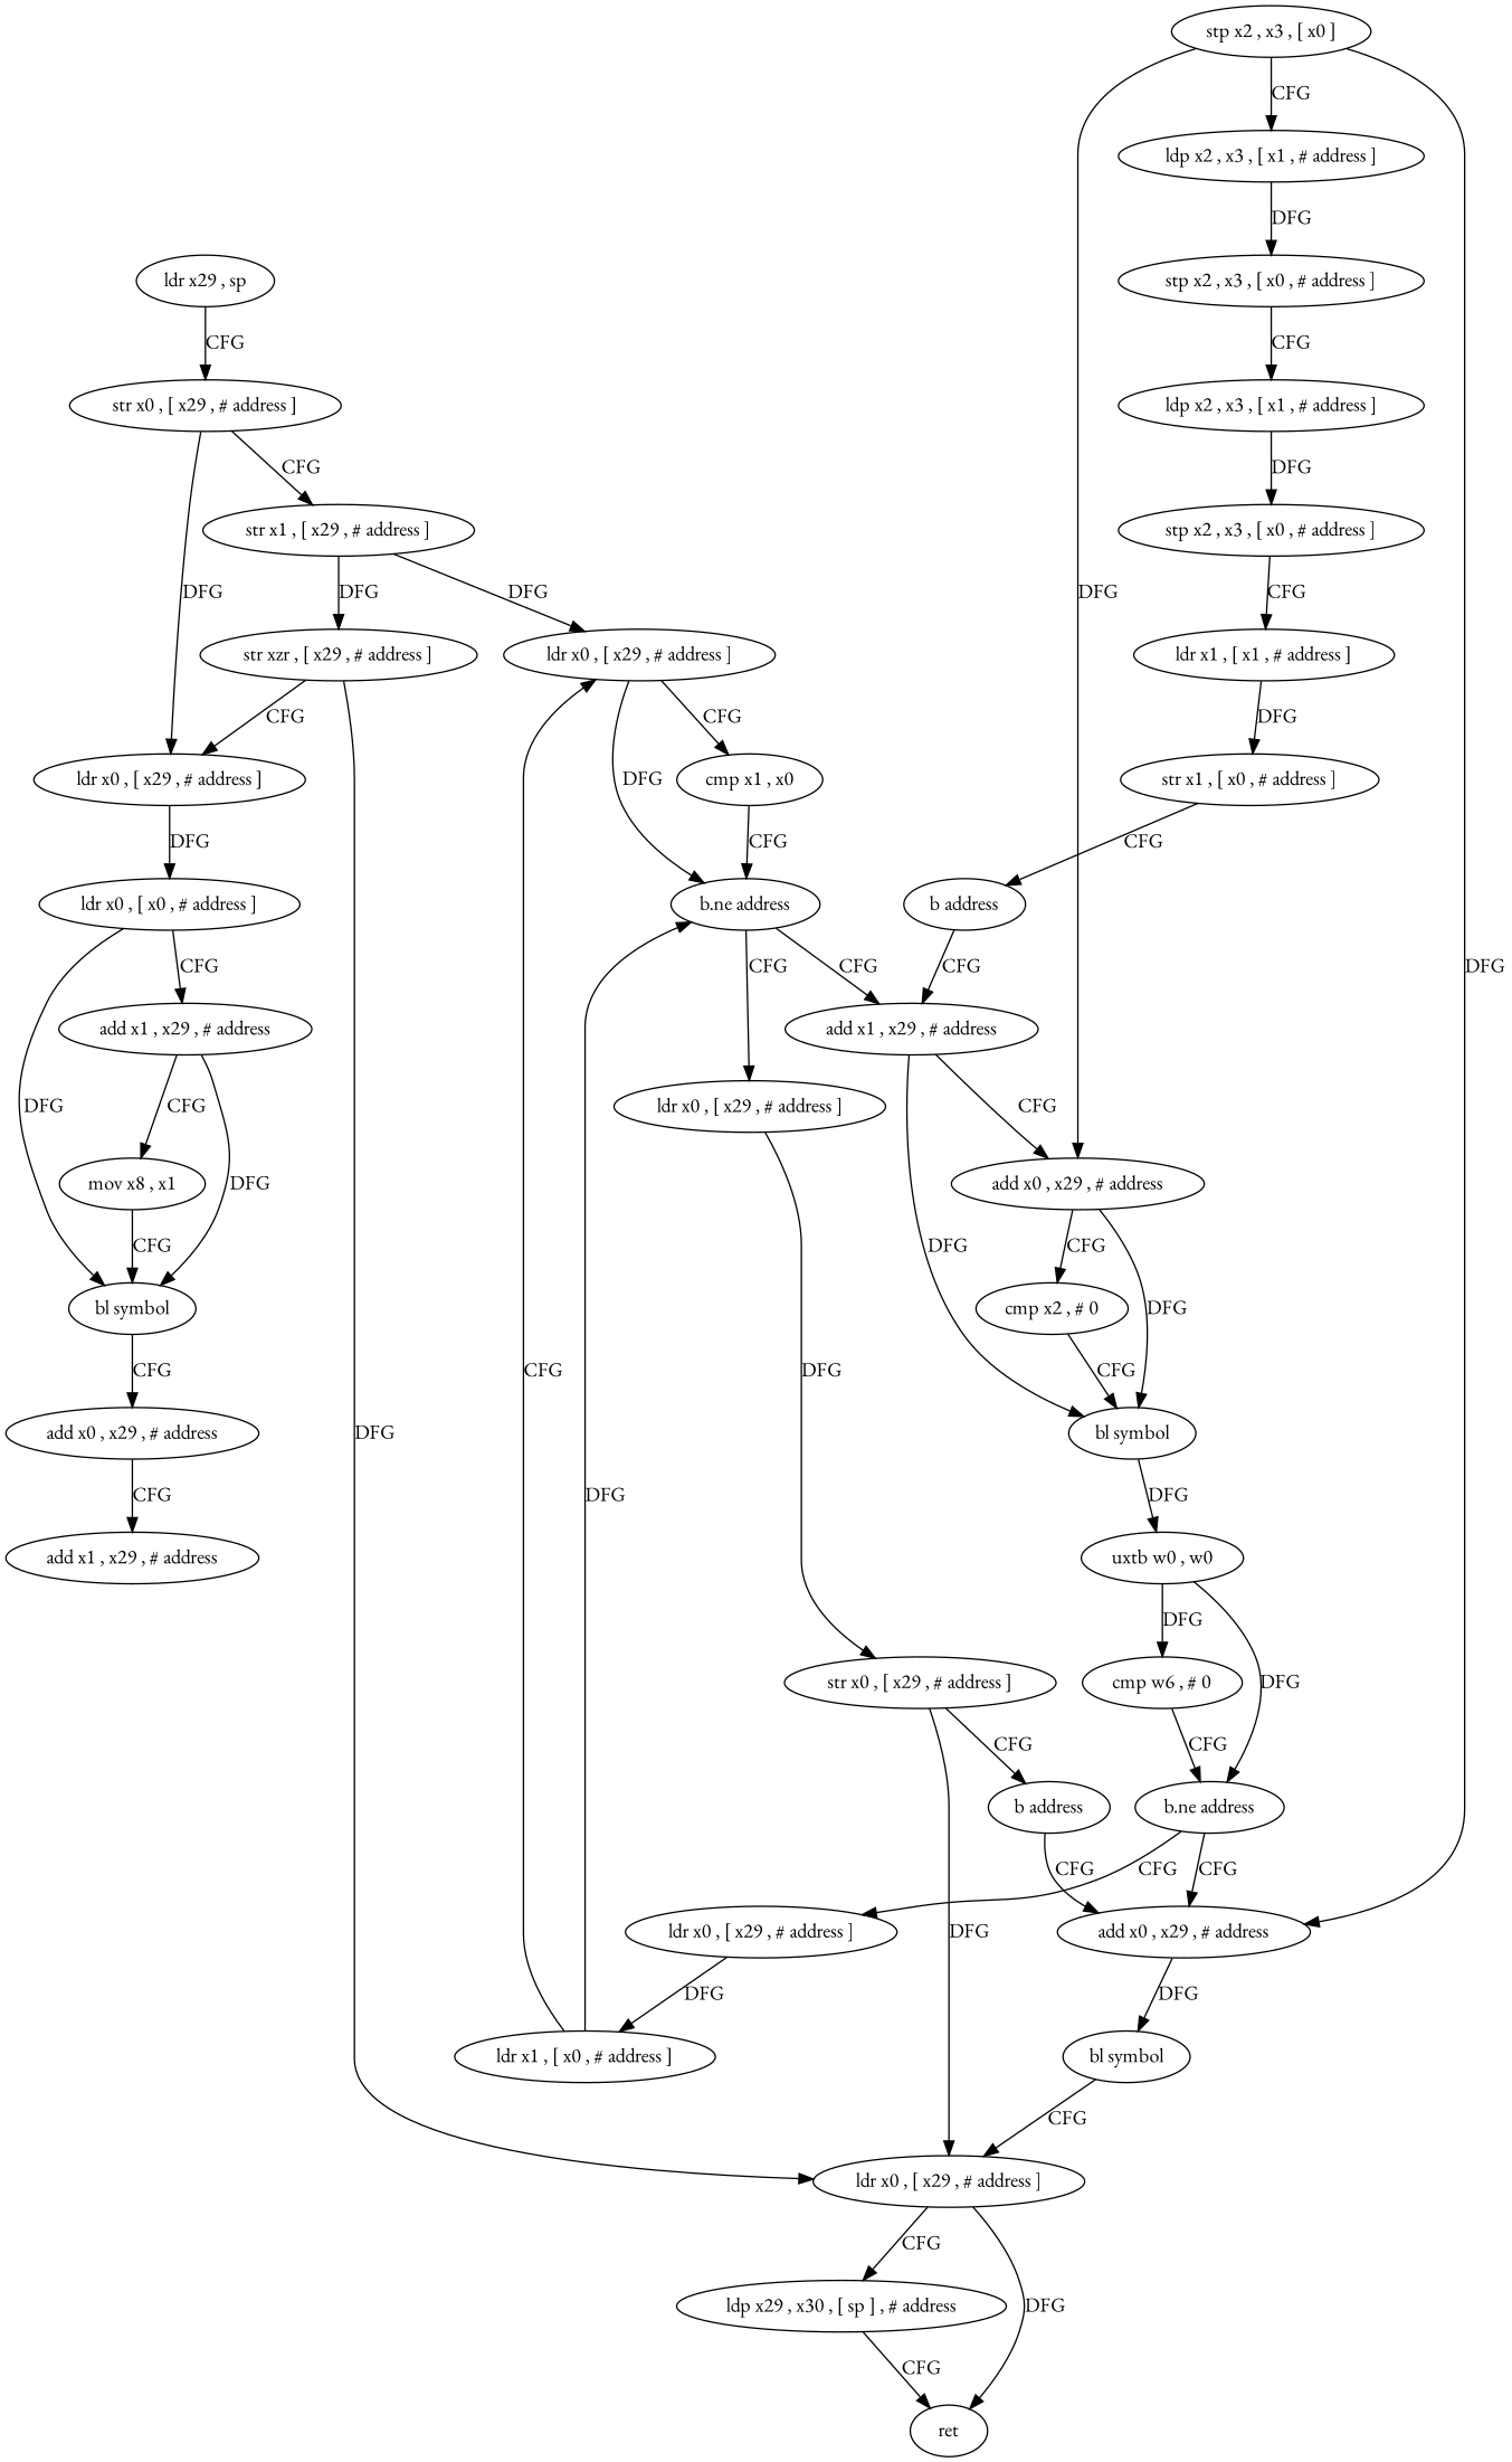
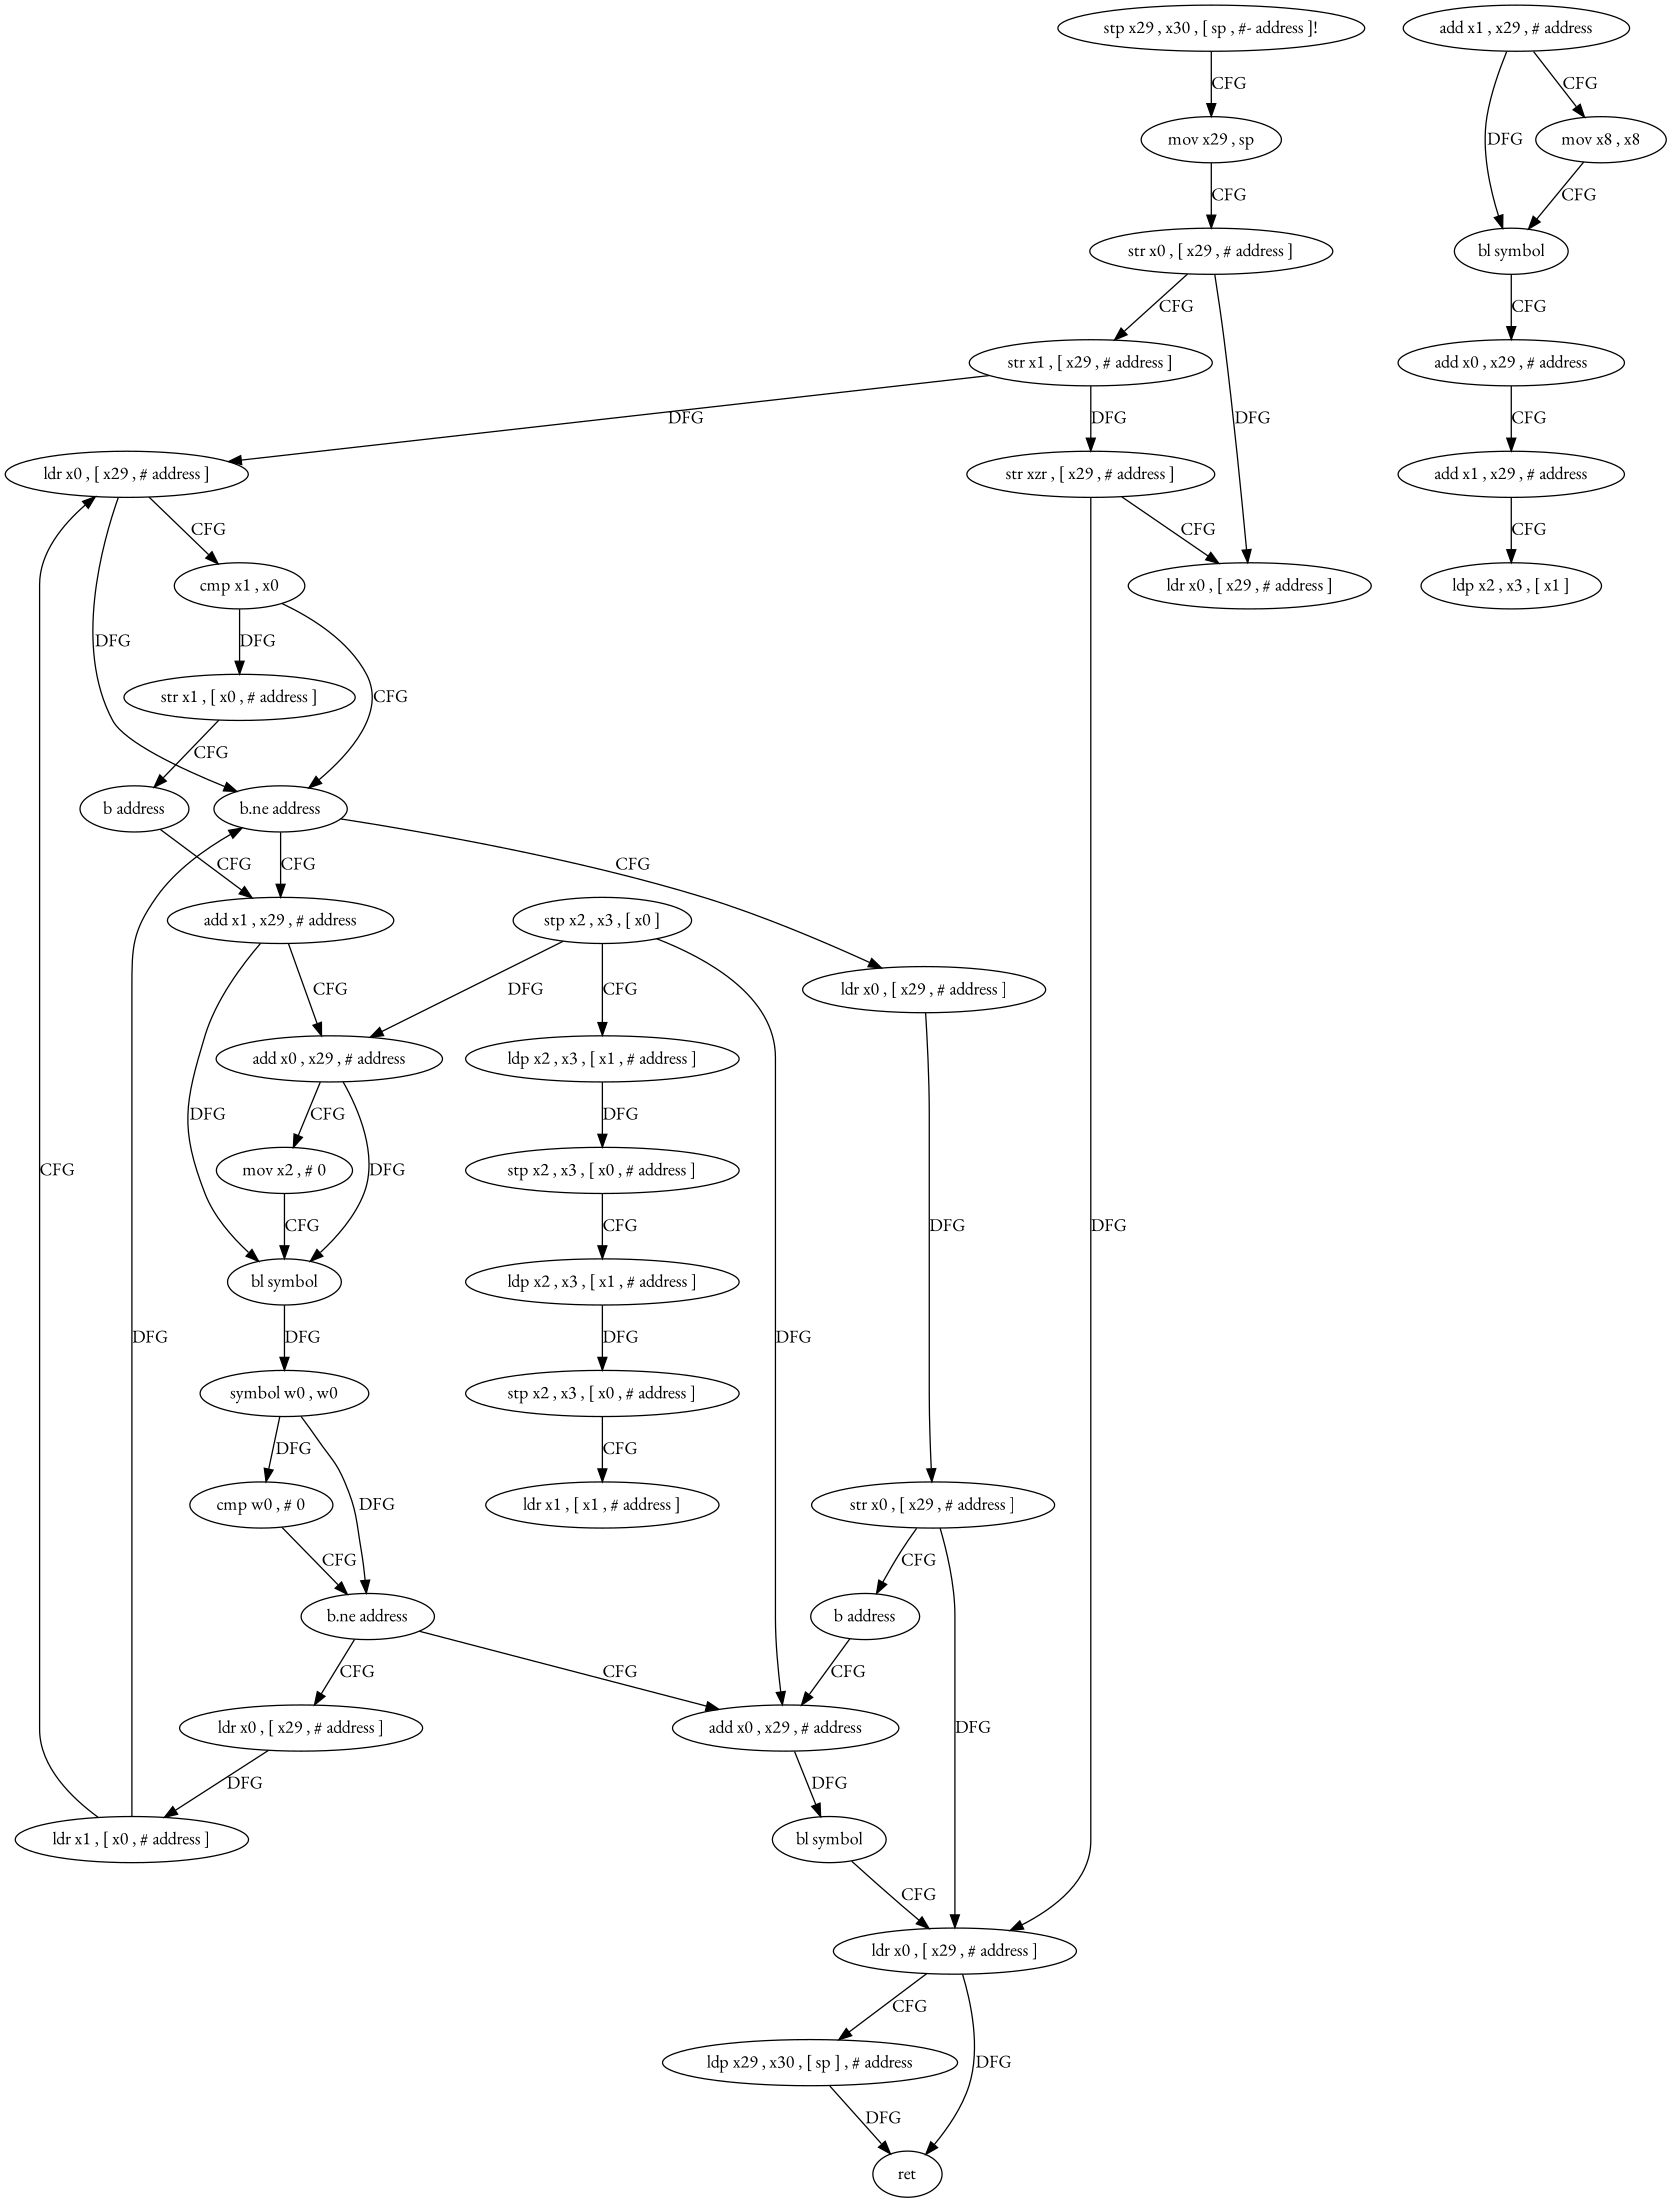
  digraph {
    fontname="EB Garamond"
    node [fontname="EB Garamond"]
    edge [fontname="EB Garamond"]
-   n2 [label="ldr x29 , sp"]
+   n1 [label="stp x29 , x30 , [ sp , #- address ]!"]
+   n2 [label="mov x29 , sp"]
    n3 [label="str x0 , [ x29 , # address ]"]
    n4 [label="str x1 , [ x29 , # address ]"]
    n5 [label="ldr x0 , [ x29 , # address ]"]
    n6 [label="str xzr , [ x29 , # address ]"]
    n7 [label="ldr x0 , [ x29 , # address ]"]
-   n8 [label="ldr x0 , [ x0 , # address ]"]
    n9 [label="ldr x0 , [ x29 , # address ]"]
    n10 [label="b.ne address"]
    n11 [label="cmp x1 , x0"]
    n12 [label="ldp x29 , x30 , [ sp ] , # address"]
    n13 [label=ret]
    n14 [label="add x1 , x29 , # address"]
    n15 [label="bl symbol"]
-   n16 [label="mov x8 , x1"]
+   n16 [label="mov x8 , x8"]
    n17 [label="add x0 , x29 , # address"]
    n18 [label="add x1 , x29 , # address"]
+   n19 [label="ldp x2 , x3 , [ x1 ]"]
    n20 [label="stp x2 , x3 , [ x0 ]"]
    n21 [label="ldp x2 , x3 , [ x1 , # address ]"]
    n22 [label="add x0 , x29 , # address"]
    n23 [label="add x0 , x29 , # address"]
    n24 [label="stp x2 , x3 , [ x0 , # address ]"]
    n25 [label="bl symbol"]
-   n26 [label="cmp x2 , # 0"]
+   n26 [label="mov x2 , # 0"]
    n27 [label="bl symbol"]
    n28 [label="ldp x2 , x3 , [ x1 , # address ]"]
    n29 [label="stp x2 , x3 , [ x0 , # address ]"]
    n30 [label="ldr x1 , [ x1 , # address ]"]
    n31 [label="str x1 , [ x0 , # address ]"]
    n32 [label="b address"]
    n33 [label="add x1 , x29 , # address"]
-   n34 [label="uxtb w0 , w0"]
-   n35 [label="cmp w6 , # 0"]
+   n34 [label="symbol w0 , w0"]
+   n35 [label="cmp w0 , # 0"]
    n36 [label="b.ne address"]
    n37 [label="ldr x0 , [ x29 , # address ]"]
    n38 [label="ldr x1 , [ x0 , # address ]"]
    n39 [label="ldr x0 , [ x29 , # address ]"]
    n40 [label="str x0 , [ x29 , # address ]"]
    n41 [label="b address"]
+   n1 -> n2 [label=CFG]
    n2 -> n3 [label=CFG]
    n3 -> n4 [label=CFG]
    n3 -> n5 [label=DFG]
    n4 -> n6 [label=DFG]
    n4 -> n7 [label=DFG]
-   n5 -> n8 [label=DFG]
    n6 -> n5 [label=CFG]
    n6 -> n9 [label=DFG]
    n7 -> n10 [label=DFG]
    n7 -> n11 [label=CFG]
-   n8 -> n14 [label=CFG]
-   n8 -> n15 [label=DFG]
    n9 -> n12 [label=CFG]
    n9 -> n13 [label=DFG]
    n10 -> n33 [label=CFG]
    n10 -> n39 [label=CFG]
    n11 -> n10 [label=CFG]
-   n12 -> n13 [label=CFG]
+   n12 -> n13 [label=DFG]
    n14 -> n15 [label=DFG]
    n14 -> n16 [label=CFG]
    n15 -> n17 [label=CFG]
    n16 -> n15 [label=CFG]
    n17 -> n18 [label=CFG]
+   n18 -> n19 [label=CFG]
    n20 -> n21 [label=CFG]
    n20 -> n22 [label=DFG]
    n20 -> n23 [label=DFG]
    n21 -> n24 [label=DFG]
    n22 -> n25 [label=DFG]
    n22 -> n26 [label=CFG]
    n23 -> n27 [label=DFG]
    n24 -> n28 [label=CFG]
    n25 -> n34 [label=DFG]
    n26 -> n25 [label=CFG]
    n27 -> n9 [label=CFG]
    n28 -> n29 [label=DFG]
    n29 -> n30 [label=CFG]
-   n30 -> n31 [label=DFG]
+   n11 -> n31 [label=DFG]
    n31 -> n32 [label=CFG]
    n32 -> n33 [label=CFG]
    n33 -> n22 [label=CFG]
    n33 -> n25 [label=DFG]
    n34 -> n35 [label=DFG]
    n34 -> n36 [label=DFG]
    n35 -> n36 [label=CFG]
    n36 -> n23 [label=CFG]
    n36 -> n37 [label=CFG]
    n37 -> n38 [label=DFG]
    n38 -> n7 [label=CFG]
    n38 -> n10 [label=DFG]
    n39 -> n40 [label=DFG]
    n40 -> n9 [label=DFG]
    n40 -> n41 [label=CFG]
    n41 -> n23 [label=CFG]
  }
